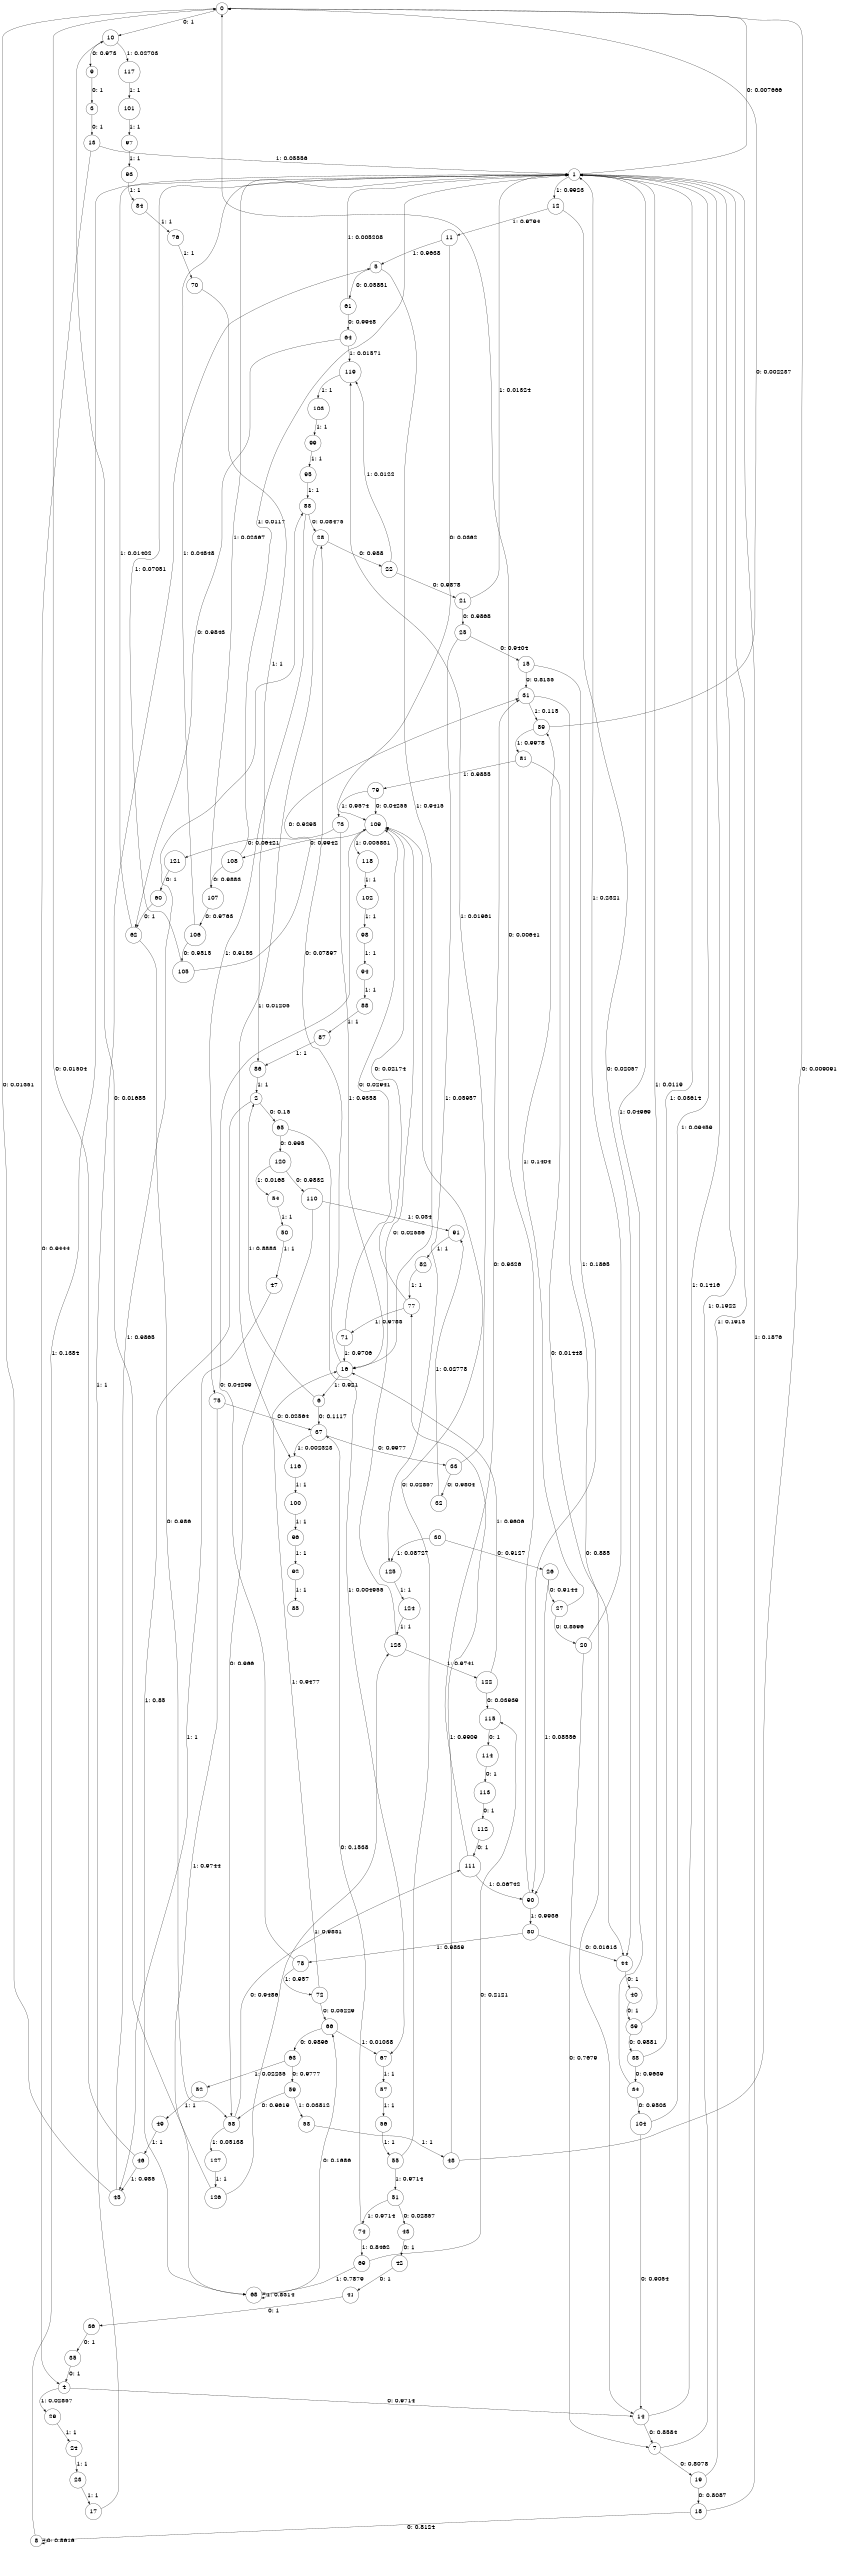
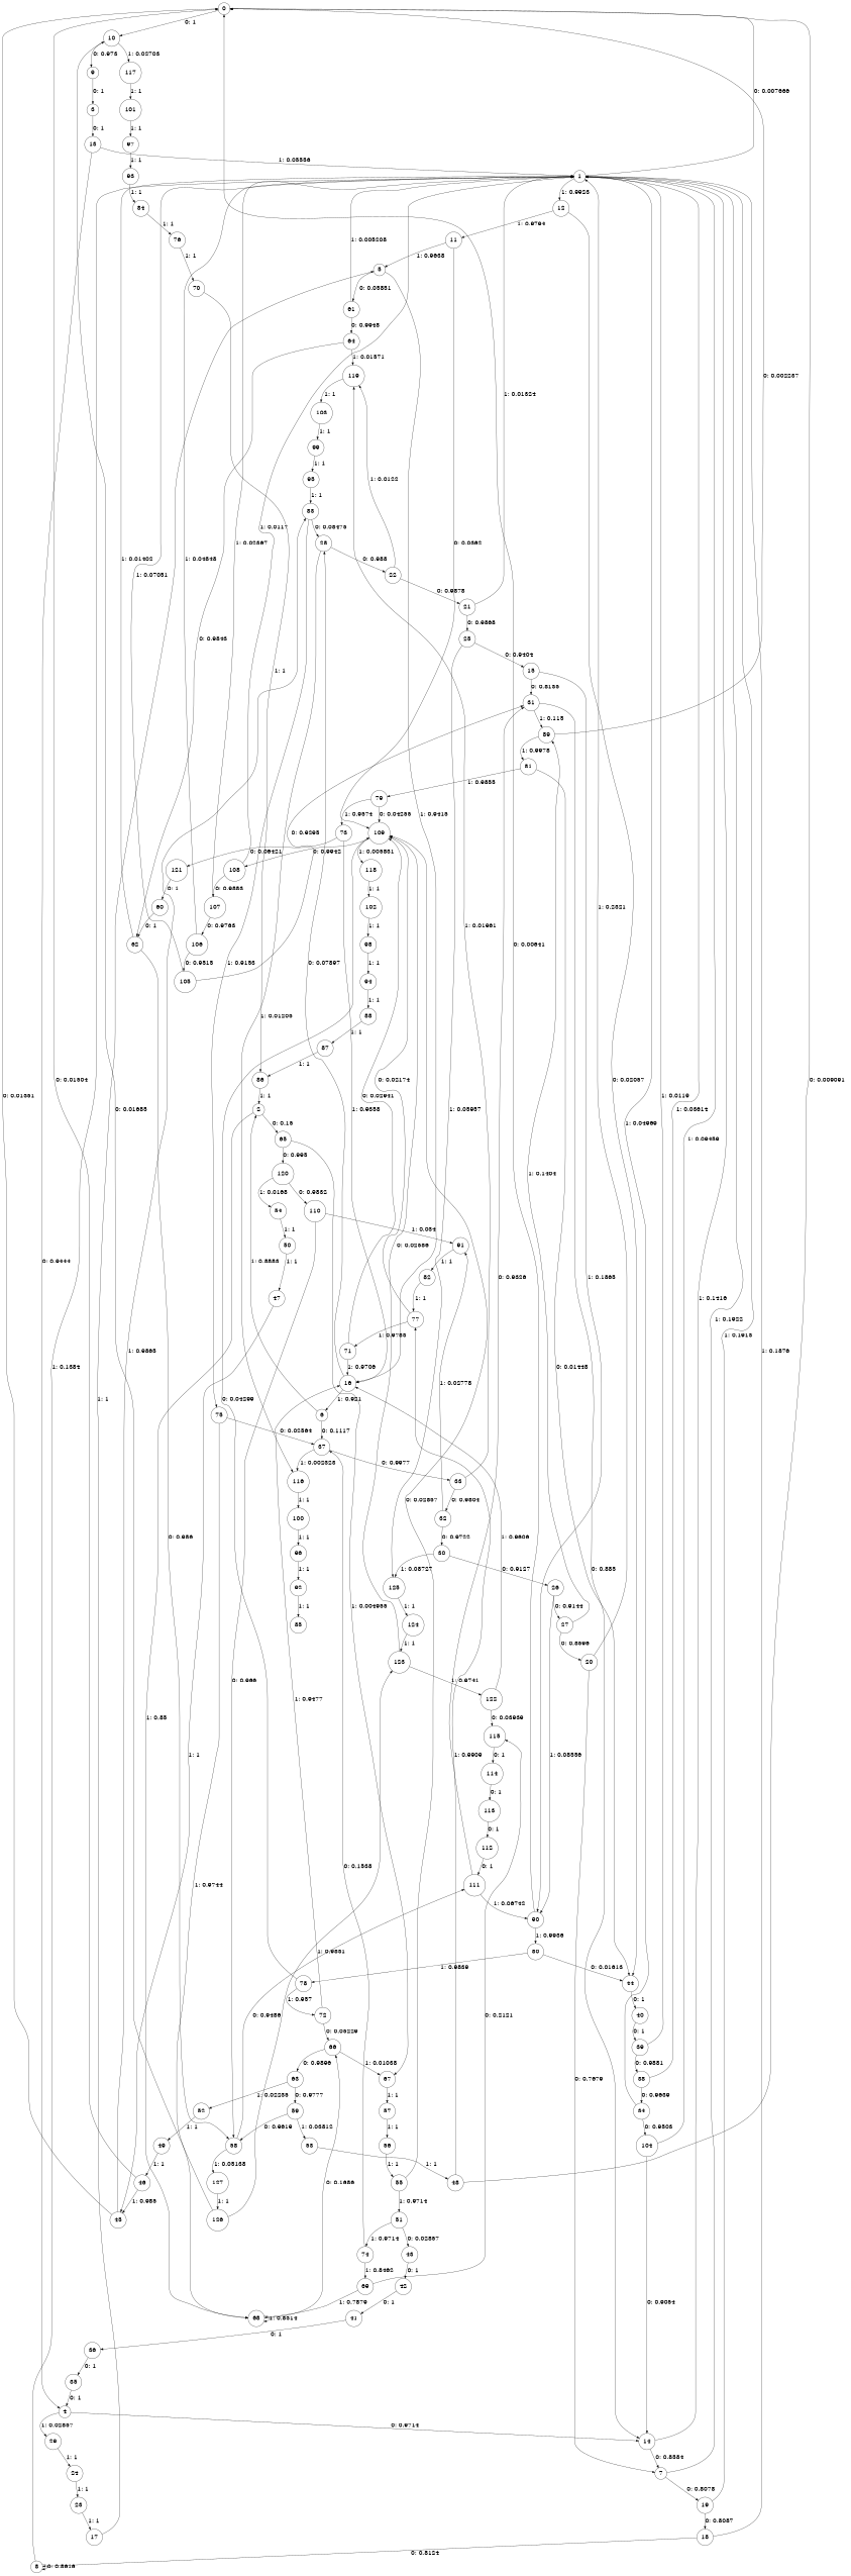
  digraph {
    node [fontsize=24 shape=circle]
    edge [fontsize=24]
    0
    10
    9
    117
    3
    101
    1
    12
    11
    44
    5
    109
    40
    2
    65
    68
    120
    67
    66
    54
    110
    57
    63
    13
    4
    14
    29
    7
    24
    19
    23
    61
    16
    64
    6
    28
    119
    62
    37
    116
    22
    33
    100
    32
    18
    8
    97
    108
    118
    107
    102
    39
    15
    31
    90
    89
    80
    81
    78
    21
    17
    20
    25
    125
    124
    103
    99
    123
    26
    27
    79
    96
    30
    91
    82
    77
    34
    104
    35
    36
    38
    41
    42
    43
    45
    83
    75
    46
    47
    48
    71
    49
    50
    51
    74
    69
    115
    52
    53
    55
    56
    58
    111
    127
    126
    59
    60
    114
    113
    70
    86
    72
    73
    121
    76
    84
    87
    88
    92
    85
    93
    94
    95
    98
    105
    106
    112
    122
    0 -> 10 [label="0: 1        "]
    10 -> 9 [label="0: 0.973    "]
    10 -> 117 [label="1: 0.02703  "]
    9 -> 3 [label="0: 1        "]
    117 -> 101 [label="1: 1        "]
    3 -> 13 [label="0: 1        "]
    101 -> 97 [label="1: 1        "]
    1 -> 0 [label="0: 0.007666  "]
    1 -> 12 [label="1: 0.9923   "]
    12 -> 11 [label="1: 0.9794   "]
    12 -> 44 [label="0: 0.02057  "]
    11 -> 5 [label="1: 0.9638   "]
    11 -> 109 [label="0: 0.0362   "]
    44 -> 40 [label="0: 1        "]
    5 -> 61 [label="0: 0.05851  "]
    5 -> 16 [label="1: 0.9415   "]
    109 -> 108 [label="0: 0.9942   "]
    109 -> 118 [label="1: 0.005831  "]
    40 -> 39 [label="0: 1        "]
    2 -> 65 [label="0: 0.15     "]
    2 -> 68 [label="1: 0.85     "]
    65 -> 120 [label="0: 0.995    "]
    65 -> 67 [label="1: 0.004955  "]
    68 -> 68 [label="1: 0.8314   "]
    68 -> 66 [label="0: 0.1686   "]
    120 -> 54 [label="1: 0.0168   "]
    120 -> 110 [label="0: 0.9832   "]
    67 -> 57 [label="1: 1        "]
    66 -> 67 [label="1: 0.01038  "]
    66 -> 63 [label="0: 0.9896   "]
    54 -> 50 [label="1: 1        "]
    110 -> 91 [label="1: 0.034    "]
    110 -> 58 [label="0: 0.966    "]
    57 -> 56 [label="1: 1        "]
    63 -> 52 [label="1: 0.02235  "]
    63 -> 59 [label="0: 0.9777   "]
    13 -> 1 [label="1: 0.05556  "]
    13 -> 4 [label="0: 0.9444   "]
    4 -> 14 [label="0: 0.9714   "]
    4 -> 29 [label="1: 0.02857  "]
    14 -> 1 [label="1: 0.1416   "]
    14 -> 7 [label="0: 0.8584   "]
    29 -> 24 [label="1: 1        "]
    7 -> 1 [label="1: 0.1922   "]
    7 -> 19 [label="0: 0.8078   "]
    24 -> 23 [label="1: 1        "]
    19 -> 1 [label="1: 0.1913   "]
    19 -> 18 [label="0: 0.8087   "]
    23 -> 17 [label="1: 1        "]
    61 -> 1 [label="1: 0.005208  "]
    61 -> 64 [label="0: 0.9948   "]
    16 -> 6 [label="1: 0.921    "]
    16 -> 28 [label="0: 0.07897  "]
    64 -> 119 [label="1: 0.01571  "]
    64 -> 62 [label="0: 0.9843   "]
    6 -> 2 [label="1: 0.8883   "]
    6 -> 37 [label="0: 0.1117   "]
    28 -> 116 [label="1: 0.01205  "]
    28 -> 22 [label="0: 0.988    "]
    119 -> 103 [label="1: 1        "]
    62 -> 1 [label="1: 0.01402  "]
    62 -> 58 [label="0: 0.986    "]
    37 -> 116 [label="1: 0.002323  "]
    37 -> 33 [label="0: 0.9977   "]
    116 -> 100 [label="1: 1        "]
    22 -> 119 [label="1: 0.0122   "]
    22 -> 21 [label="0: 0.9878   "]
    33 -> 119 [label="1: 0.01961  "]
    33 -> 32 [label="0: 0.9804   "]
    100 -> 96 [label="1: 1        "]
+   32 -> 30 [label="0: 0.9722   "]
    32 -> 91 [label="1: 0.02778  "]
    18 -> 1 [label="1: 0.1876   "]
    18 -> 8 [label="0: 0.8124   "]
    8 -> 1 [label="1: 0.1384   "]
    8 -> 8 [label="0: 0.8616   "]
    97 -> 93 [label="1: 1        "]
    108 -> 1 [label="1: 0.0117   "]
    108 -> 107 [label="0: 0.9883   "]
    118 -> 102 [label="1: 1        "]
    107 -> 1 [label="1: 0.02367  "]
    107 -> 106 [label="0: 0.9763   "]
    102 -> 98 [label="1: 1        "]
    39 -> 1 [label="1: 0.0119   "]
    39 -> 38 [label="0: 0.9881   "]
    15 -> 31 [label="0: 0.8135   "]
    15 -> 90 [label="1: 0.1865   "]
    31 -> 14 [label="0: 0.885    "]
    31 -> 89 [label="1: 0.115    "]
    90 -> 0 [label="0: 0.00641  "]
    90 -> 80 [label="1: 0.9936   "]
    89 -> 0 [label="0: 0.002237  "]
    89 -> 81 [label="1: 0.9978   "]
    80 -> 44 [label="0: 0.01613  "]
    80 -> 78 [label="1: 0.9839   "]
    81 -> 44 [label="0: 0.01448  "]
    81 -> 79 [label="1: 0.9855   "]
    78 -> 109 [label="0: 0.04299  "]
    78 -> 72 [label="1: 0.957    "]
    21 -> 1 [label="1: 0.01324  "]
    21 -> 25 [label="0: 0.9868   "]
    17 -> 5 [label="1: 1        "]
    20 -> 1 [label="1: 0.2321   "]
    20 -> 7 [label="0: 0.7679   "]
    25 -> 15 [label="0: 0.9404   "]
    25 -> 125 [label="1: 0.05957  "]
    125 -> 124 [label="1: 1        "]
    124 -> 123 [label="1: 1        "]
    103 -> 99 [label="1: 1        "]
    99 -> 95 [label="1: 1        "]
    123 -> 109 [label="0: 0.02586  "]
    123 -> 122 [label="1: 0.9741   "]
    26 -> 90 [label="1: 0.08556  "]
    26 -> 27 [label="0: 0.9144   "]
    27 -> 89 [label="1: 0.1404   "]
    27 -> 20 [label="0: 0.8596   "]
    79 -> 109 [label="0: 0.04255  "]
    79 -> 73 [label="1: 0.9574   "]
    96 -> 92 [label="1: 1        "]
    30 -> 125 [label="1: 0.08727  "]
    30 -> 26 [label="0: 0.9127   "]
    91 -> 82 [label="1: 1        "]
    82 -> 77 [label="1: 1        "]
    77 -> 109 [label="0: 0.02174  "]
    77 -> 71 [label="1: 0.9783   "]
    34 -> 1 [label="1: 0.04969  "]
    34 -> 104 [label="0: 0.9503   "]
    104 -> 1 [label="1: 0.09459  "]
    104 -> 14 [label="0: 0.9054   "]
    35 -> 4 [label="0: 1        "]
    36 -> 35 [label="0: 1        "]
    38 -> 1 [label="1: 0.03614  "]
    38 -> 34 [label="0: 0.9639   "]
    41 -> 36 [label="0: 1        "]
    42 -> 41 [label="0: 1        "]
    43 -> 42 [label="0: 1        "]
    45 -> 0 [label="0: 0.01351  "]
    45 -> 83 [label="1: 0.9865   "]
    83 -> 28 [label="0: 0.08475  "]
    83 -> 75 [label="1: 0.9153   "]
    75 -> 68 [label="1: 0.9744   "]
    75 -> 37 [label="0: 0.02564  "]
    46 -> 0 [label="0: 0.01504  "]
    46 -> 45 [label="1: 0.985    "]
    47 -> 45 [label="1: 1        "]
    48 -> 0 [label="0: 0.009091  "]
    48 -> 77 [label="1: 0.9909   "]
    71 -> 109 [label="0: 0.02941  "]
    71 -> 16 [label="1: 0.9706   "]
    49 -> 46 [label="1: 1        "]
    50 -> 47 [label="1: 1        "]
    51 -> 43 [label="0: 0.02857  "]
    51 -> 74 [label="1: 0.9714   "]
    74 -> 37 [label="0: 0.1538   "]
    74 -> 69 [label="1: 0.8462   "]
    69 -> 68 [label="1: 0.7879   "]
    69 -> 115 [label="0: 0.2121   "]
    115 -> 114 [label="0: 1        "]
    52 -> 49 [label="1: 1        "]
    53 -> 48 [label="1: 1        "]
    55 -> 109 [label="0: 0.02857  "]
    55 -> 51 [label="1: 0.9714   "]
    56 -> 55 [label="1: 1        "]
    58 -> 111 [label="0: 0.9486   "]
    58 -> 127 [label="1: 0.05138  "]
    111 -> 31 [label="0: 0.9326   "]
    111 -> 90 [label="1: 0.06742  "]
    127 -> 126 [label="1: 1        "]
    126 -> 10 [label="0: 0.01685  "]
    126 -> 123 [label="1: 0.9831   "]
    59 -> 53 [label="1: 0.03812  "]
    59 -> 58 [label="0: 0.9619   "]
    60 -> 62 [label="0: 1        "]
    114 -> 113 [label="0: 1        "]
    113 -> 112 [label="0: 1        "]
    70 -> 86 [label="1: 1        "]
    86 -> 2 [label="1: 1        "]
    72 -> 66 [label="0: 0.05229  "]
    72 -> 16 [label="1: 0.9477   "]
    73 -> 16 [label="1: 0.9358   "]
    73 -> 121 [label="0: 0.06421  "]
    121 -> 60 [label="0: 1        "]
    76 -> 70 [label="1: 1        "]
    84 -> 76 [label="1: 1        "]
    87 -> 86 [label="1: 1        "]
    88 -> 87 [label="1: 1        "]
    92 -> 85 [label="1: 1        "]
    93 -> 84 [label="1: 1        "]
    94 -> 88 [label="1: 1        "]
    95 -> 83 [label="1: 1        "]
    98 -> 94 [label="1: 1        "]
    105 -> 1 [label="1: 0.07051  "]
    105 -> 31 [label="0: 0.9295   "]
    106 -> 1 [label="1: 0.04848  "]
    106 -> 105 [label="0: 0.9515   "]
    112 -> 111 [label="0: 1        "]
    122 -> 16 [label="1: 0.9606   "]
    122 -> 115 [label="0: 0.03939  "]
  }
